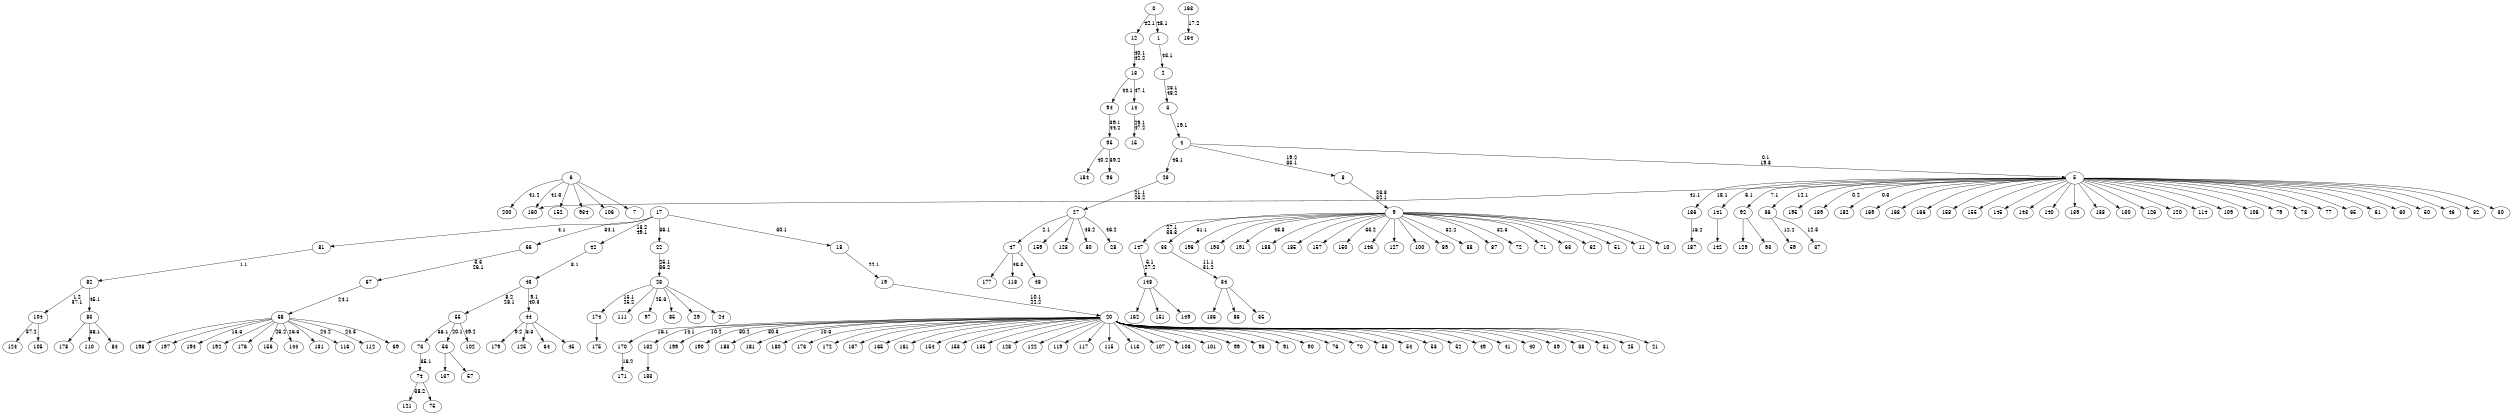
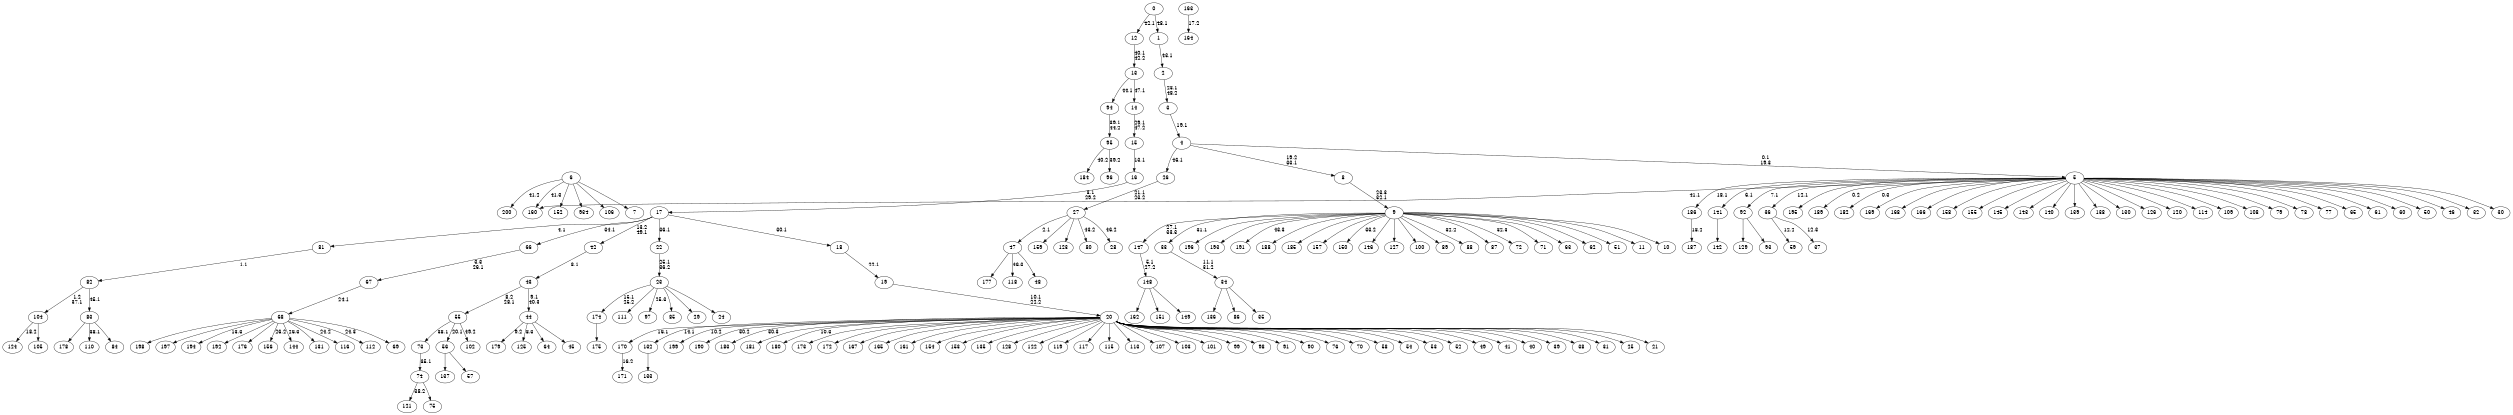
  digraph {
    186
    187
    174
    175
    170
    171
    163
    164
    148
    162
    151
    149
    147
    141
    142
    132
    133
    104
    124
    105
    95
    184
    96
    94
    92
    129
    93
    83
    178
    110
    84
    82
    81
    74
    121
    75
    73
    68
    198
    197
    194
    192
    176
    156
    144
    131
    116
    112
    69
    67
    66
    56
    137
    57
    55
    102
    47
    177
    118
    48
    44
    179
    125
    64
    45
    43
    42
    36
    59
    37
    34
    136
    86
    35
    33
    27
    159
    123
    80
    28
    26
    23
    111
    97
    85
    29
    24
    22
    20
    199
    190
    183
    181
    180
    173
    172
    167
    165
    161
    154
    153
    135
    128
    122
    119
    117
    115
    113
    107
    103
    101
    99
    98
    91
    90
    76
    70
    58
    54
    53
    52
    49
    41
    40
    39
    38
    31
    25
    21
    19
    18
    17
+   16
    15
    14
    13
    12
    9
    196
    193
    191
    188
    185
    157
    150
    146
    127
    100
    89
    88
    87
    72
    71
    63
    62
    51
    11
    10
    8
    6
    200
    160
    152
    n164 [label=934]
    106
    7
    5
    195
    189
    182
    169
    168
    166
    158
    155
    145
    143
    140
    139
    138
    130
    126
    120
    114
    109
    108
    79
    78
    77
    65
    61
    60
    50
    46
    32
    30
    4
    3
    2
    1
    0
    186 -> 187 [label="18,2"]
    174 -> 175
    170 -> 171 [label="16,2"]
    163 -> 164 [label="17,2"]
    148 -> 162
    148 -> 151
    148 -> 149
    147 -> 148 [label="5,1\n27,2"]
    141 -> 142
    132 -> 133
-   104 -> 124 [label="37,2"]
+   104 -> 124 [label="18,2"]
    104 -> 105
    95 -> 184 [label="40,2"]
    95 -> 96 [label="39,2"]
    94 -> 95 [label="39,1\n44,2"]
    92 -> 129
    92 -> 93
    83 -> 178
    83 -> 110 [label="38,1"]
    83 -> 84
    82 -> 104 [label="1,2\n37,1"]
    82 -> 83 [label="45,1"]
    81 -> 82 [label="1,1"]
    74 -> 121 [label="38,2"]
    74 -> 75
    73 -> 74 [label="35,1"]
    68 -> 198
    68 -> 197
    68 -> 194 [label="13,3"]
    68 -> 192
    68 -> 176
    68 -> 156 [label="26,2"]
    68 -> 144 [label="26,3"]
    68 -> 131
    68 -> 116 [label="24,2"]
    68 -> 112 [label="24,3"]
    68 -> 69
    67 -> 68 [label="24,1"]
    66 -> 67 [label="3,3\n26,1"]
    56 -> 137
    56 -> 57
    55 -> 73 [label="38,1"]
    55 -> 56 [label="20,1"]
    55 -> 102 [label="49,2"]
    47 -> 177
    47 -> 118 [label="46,3"]
    47 -> 48
    44 -> 179 [label="9,2"]
    44 -> 125 [label="8,3"]
    44 -> 64
    44 -> 45
    43 -> 55 [label="8,2\n28,1"]
    43 -> 44 [label="9,1\n40,3"]
    42 -> 43 [label="8,1"]
    36 -> 59 [label="12,2"]
    36 -> 37 [label="12,3"]
    34 -> 136
    34 -> 86
    34 -> 35
    33 -> 34 [label="11,1\n31,2"]
    27 -> 47 [label="2,1"]
    27 -> 159
    27 -> 123
    27 -> 80 [label="43,2"]
    27 -> 28 [label="46,2"]
    26 -> 27 [label="21,1\n23,2"]
    23 -> 174 [label="15,1\n25,2"]
    23 -> 111
    23 -> 97 [label="25,3"]
    23 -> 85
    23 -> 29
    23 -> 24
    22 -> 23 [label="25,1\n36,2"]
    20 -> 170 [label="16,1"]
    20 -> 132 [label="14,1"]
    20 -> 199 [label="10,2"]
    20 -> 190 [label="30,2"]
    20 -> 183 [label="30,3"]
    20 -> 181
    20 -> 180 [label="10,3"]
    20 -> 173
    20 -> 172
    20 -> 167
    20 -> 165
    20 -> 161
    20 -> 154
    20 -> 153
    20 -> 135
    20 -> 128
    20 -> 122
    20 -> 119
    20 -> 117
    20 -> 115
    20 -> 113
    20 -> 107
    20 -> 103
    20 -> 101
    20 -> 99
    20 -> 98
    20 -> 91
    20 -> 90
    20 -> 76
    20 -> 70
    20 -> 58
    20 -> 54
    20 -> 53
    20 -> 52
    20 -> 49
    20 -> 41
    20 -> 40
    20 -> 39
    20 -> 38
    20 -> 31
    20 -> 25
    20 -> 21
    19 -> 20 [label="10,1\n22,2"]
    18 -> 19 [label="22,1"]
    17 -> 81 [label="4,1"]
    17 -> 66 [label="34,1"]
    17 -> 42 [label="13,2\n49,1"]
    17 -> 22 [label="36,1"]
    17 -> 18 [label="30,1"]
+   16 -> 17 [label="3,1\n29,2"]
+   15 -> 16 [label="13,1"]
    14 -> 15 [label="29,1\n47,2"]
    13 -> 94 [label="44,1"]
    13 -> 14 [label="47,1"]
    12 -> 13 [label="40,1\n42,2"]
    9 -> 147 [label="27,1\n33,3"]
    9 -> 33 [label="31,1"]
    9 -> 196
    9 -> 193
    9 -> 191 [label="43,3"]
    9 -> 188
    9 -> 185
    9 -> 157
    9 -> 150 [label="33,2"]
    9 -> 146
    9 -> 127
    9 -> 100
    9 -> 89
    9 -> 88 [label="32,2"]
    9 -> 87
    9 -> 72 [label="32,3"]
    9 -> 71
    9 -> 63
    9 -> 62
    9 -> 51
    9 -> 11
    9 -> 10
    8 -> 9 [label="23,3\n32,1"]
    6 -> 200 [label="41,2"]
    6 -> 160 [label="41,3"]
    6 -> 152
    6 -> n164
    6 -> 106
    6 -> 7
    5 -> 186 [label="18,1"]
    5 -> 141 [label="6,1"]
    5 -> 92 [label="7,1"]
    5 -> 36 [label="12,1"]
    5 -> 160 [label="41,1"]
    5 -> 195
    5 -> 189 [label="0,2"]
    5 -> 182 [label="0,3"]
    5 -> 169
    5 -> 168
    5 -> 166
    5 -> 158
    5 -> 155
    5 -> 145
    5 -> 143
    5 -> 140
    5 -> 139
    5 -> 138
    5 -> 130
    5 -> 126
    5 -> 120
    5 -> 114
    5 -> 109
    5 -> 108
    5 -> 79
    5 -> 78
    5 -> 77
    5 -> 65
    5 -> 61
    5 -> 60
    5 -> 50
    5 -> 46
    5 -> 32
    5 -> 30
    4 -> 26 [label="46,1"]
    4 -> 8 [label="19,2\n33,1"]
    4 -> 5 [label="0,1\n19,3"]
    3 -> 4 [label="19,1"]
    2 -> 3 [label="23,1\n48,2"]
    1 -> 2 [label="43,1"]
    0 -> 12 [label="42,1"]
    0 -> 1 [label="48,1"]
  }
